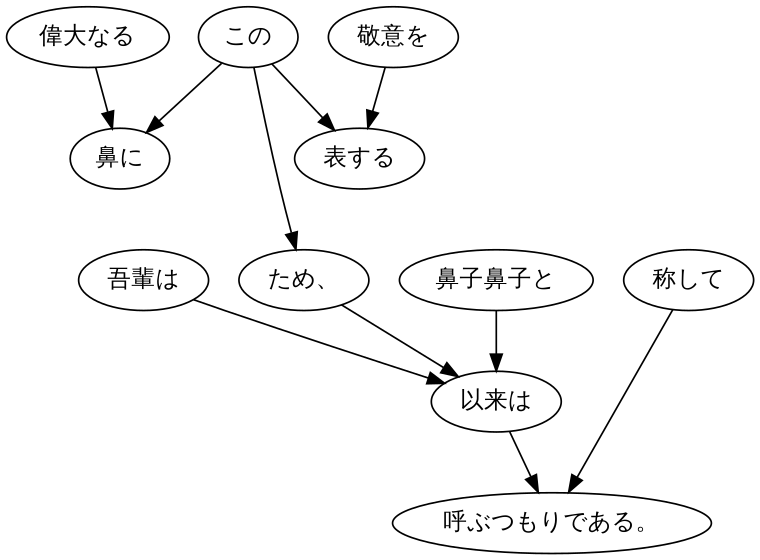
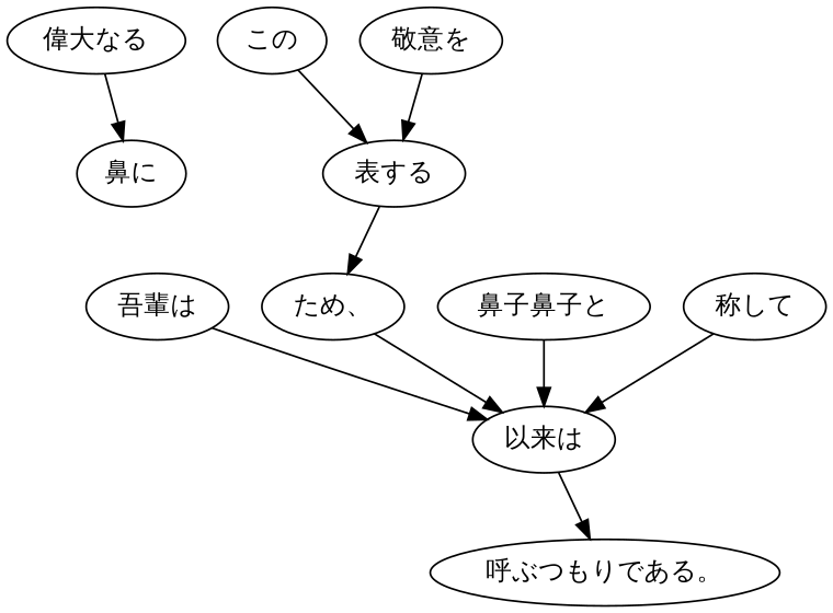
  digraph {
    fontname=Nunito
    node [fontname=Nunito]
    edge [fontname=Nunito]
    n1 [label="吾輩は"]
    n2 [label="以来は"]
    n3 [label="呼ぶつもりである。"]
    n4 [label="この"]
    n5 [label="鼻に"]
    n6 [label="表する"]
    n7 [label="偉大なる"]
    n8 [label="ため、"]
    n9 [label="敬意を"]
    n10 [label="称して"]
    n11 [label="鼻子鼻子と"]
    n1 -> n2
    n2 -> n3
-   n4 -> n5
    n4 -> n6
-   n4 -> n8
+   n6 -> n8
    n7 -> n5
    n8 -> n2
    n9 -> n6
-   n10 -> n3
+   n10 -> n2
    n11 -> n2
  }
